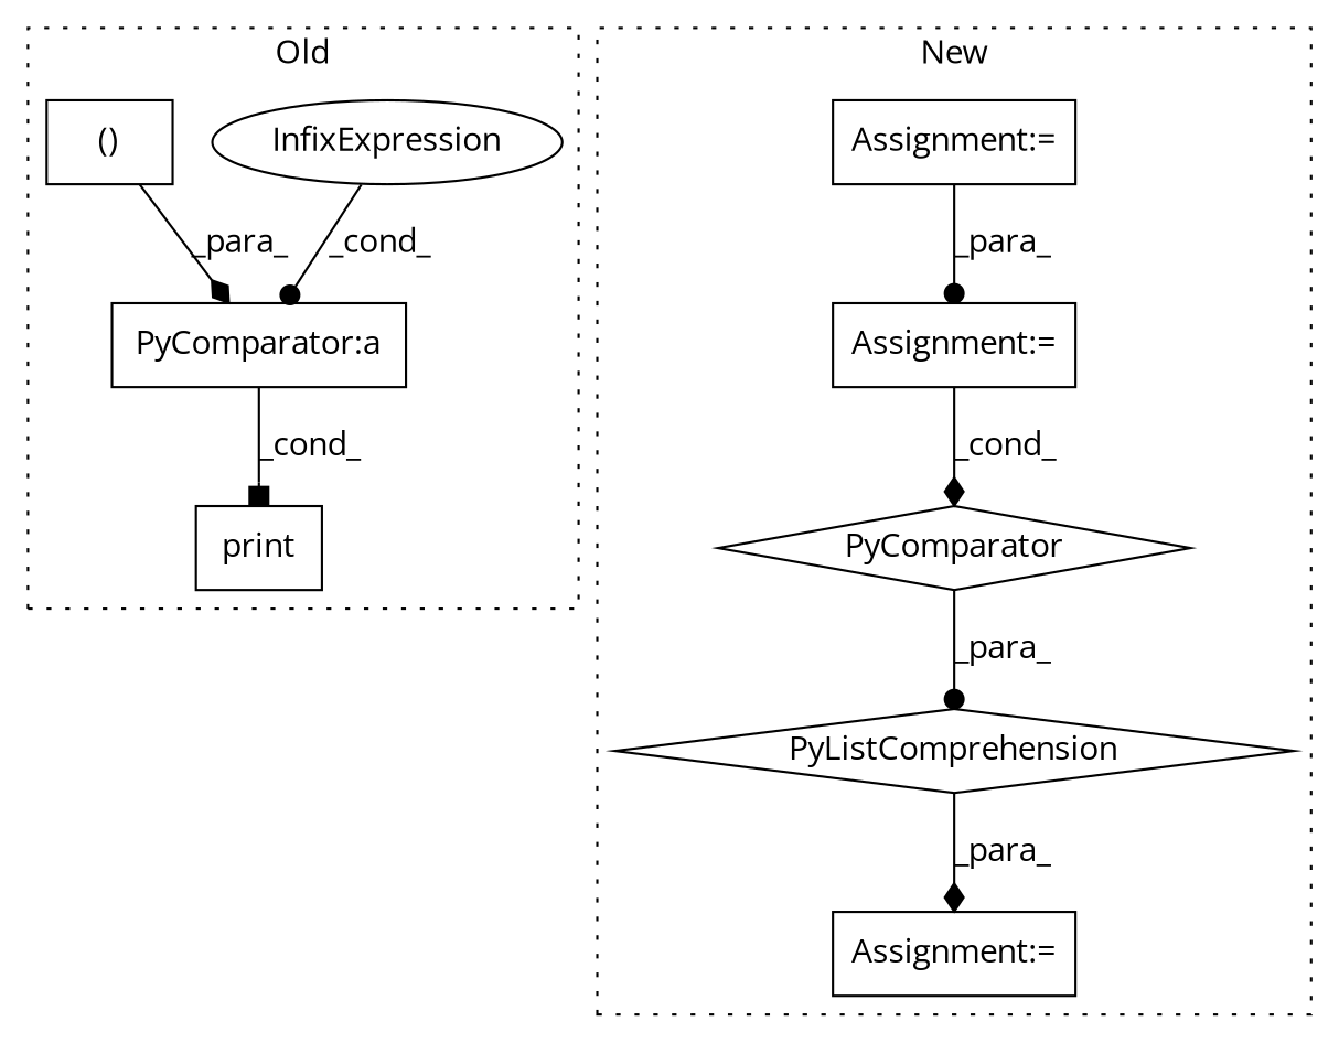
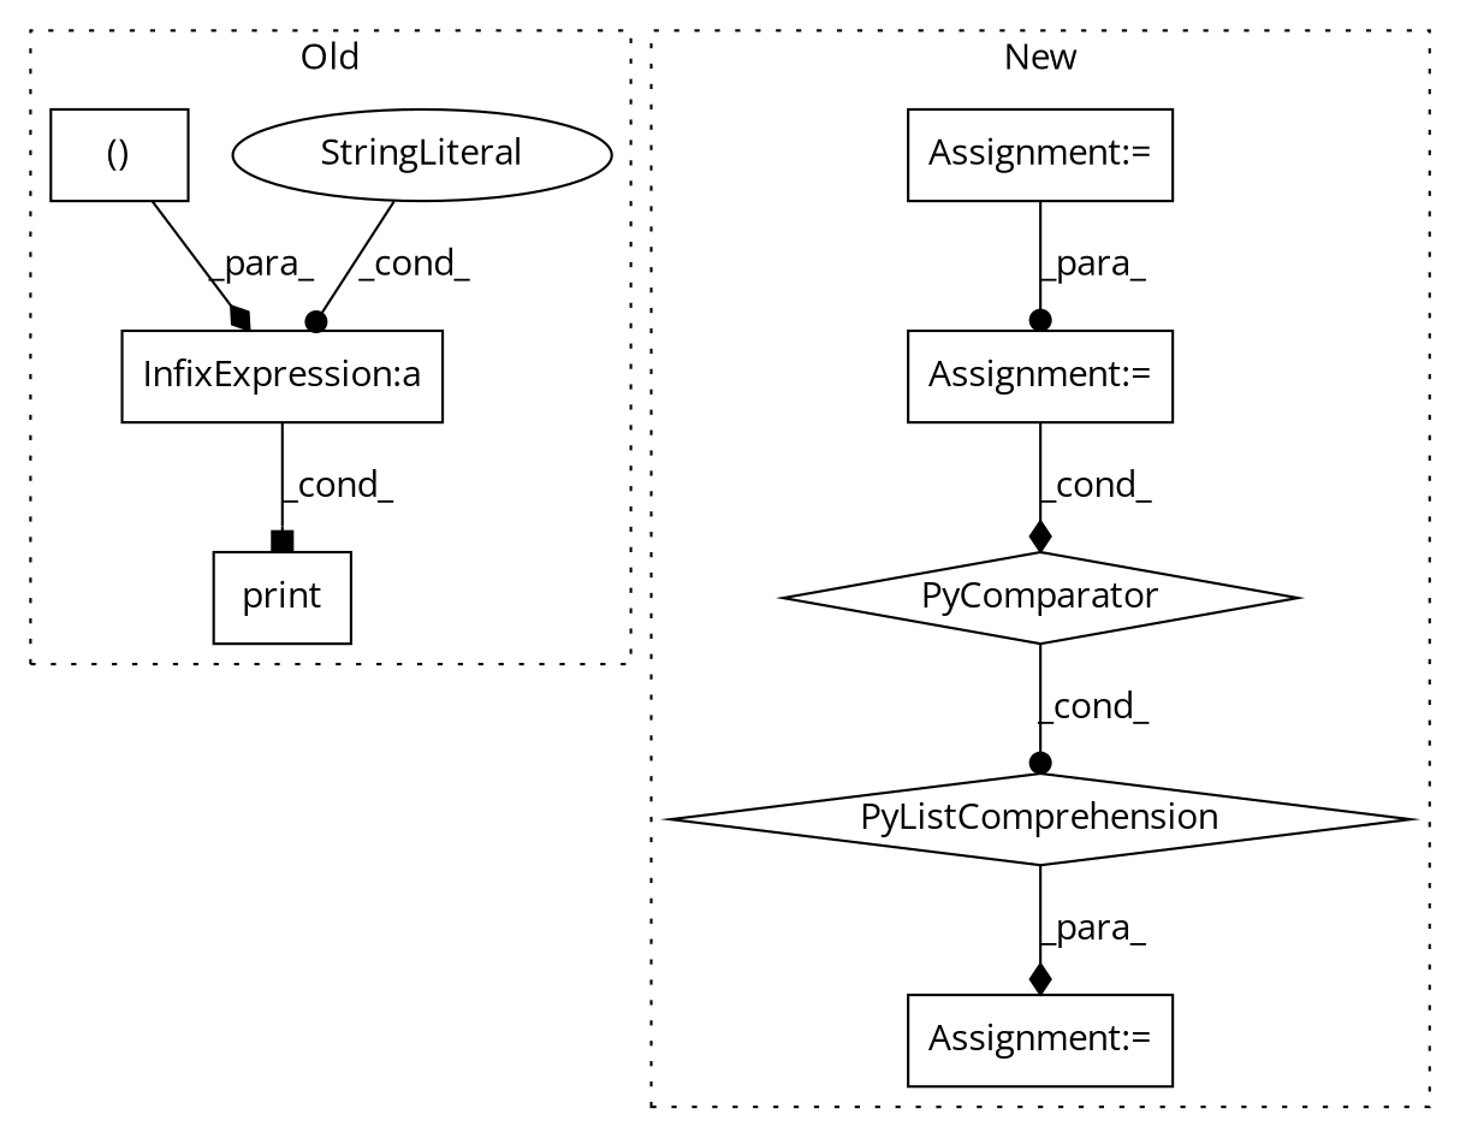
  digraph {
    fontname="Open Sans"
    node [a=7 fontname="Open Sans" shape=box]
    edge [arrowhead=dot fontname="Open Sans"]
    n1 [a=32 l="6,2" label=print s="1680,1775"]
-   n2 [a=27 l=12 label="PyComparator:a" s=1713]
-   n3 [a=45 l=27 label=InfixExpression s=1686 shape=ellipse]
+   n2 [a=27 l=12 label="InfixExpression:a" s=1713]
+   n3 [a=45 l=27 label=StringLiteral s=1686 shape=ellipse]
    n4 [a=106 l=50 label="()" s=1725]
    n5 [a=113 l=32 label=PyComparator s=2222 shape=diamond]
    n6 [l=21 label="Assignment:=" s=2099]
    n7 [l=23 label="Assignment:=" s=2430]
    n8 [a=109 l=114 label=PyListComprehension s=2148 shape=diamond]
    n9 [l=2 label="Assignment:=" s=1516]
    subgraph cluster_1 {
      label=Old
      style=dotted
      n1
      n2
      n3
      n4
    }
    subgraph cluster_2 {
      label=New
      style=dotted
      n5
      n6
      n7
      n8
      n9
    }
    n2 -> n1 [arrowhead=box label=_cond_]
    n3 -> n2 [label=_cond_]
    n4 -> n2 [arrowhead=diamond label=_para_]
-   n5 -> n8 [label=_para_]
+   n5 -> n8 [label=_cond_]
    n6 -> n5 [arrowhead=diamond label=_cond_]
    n8 -> n7 [arrowhead=diamond label=_para_]
    n9 -> n6 [label=_para_]
  }
